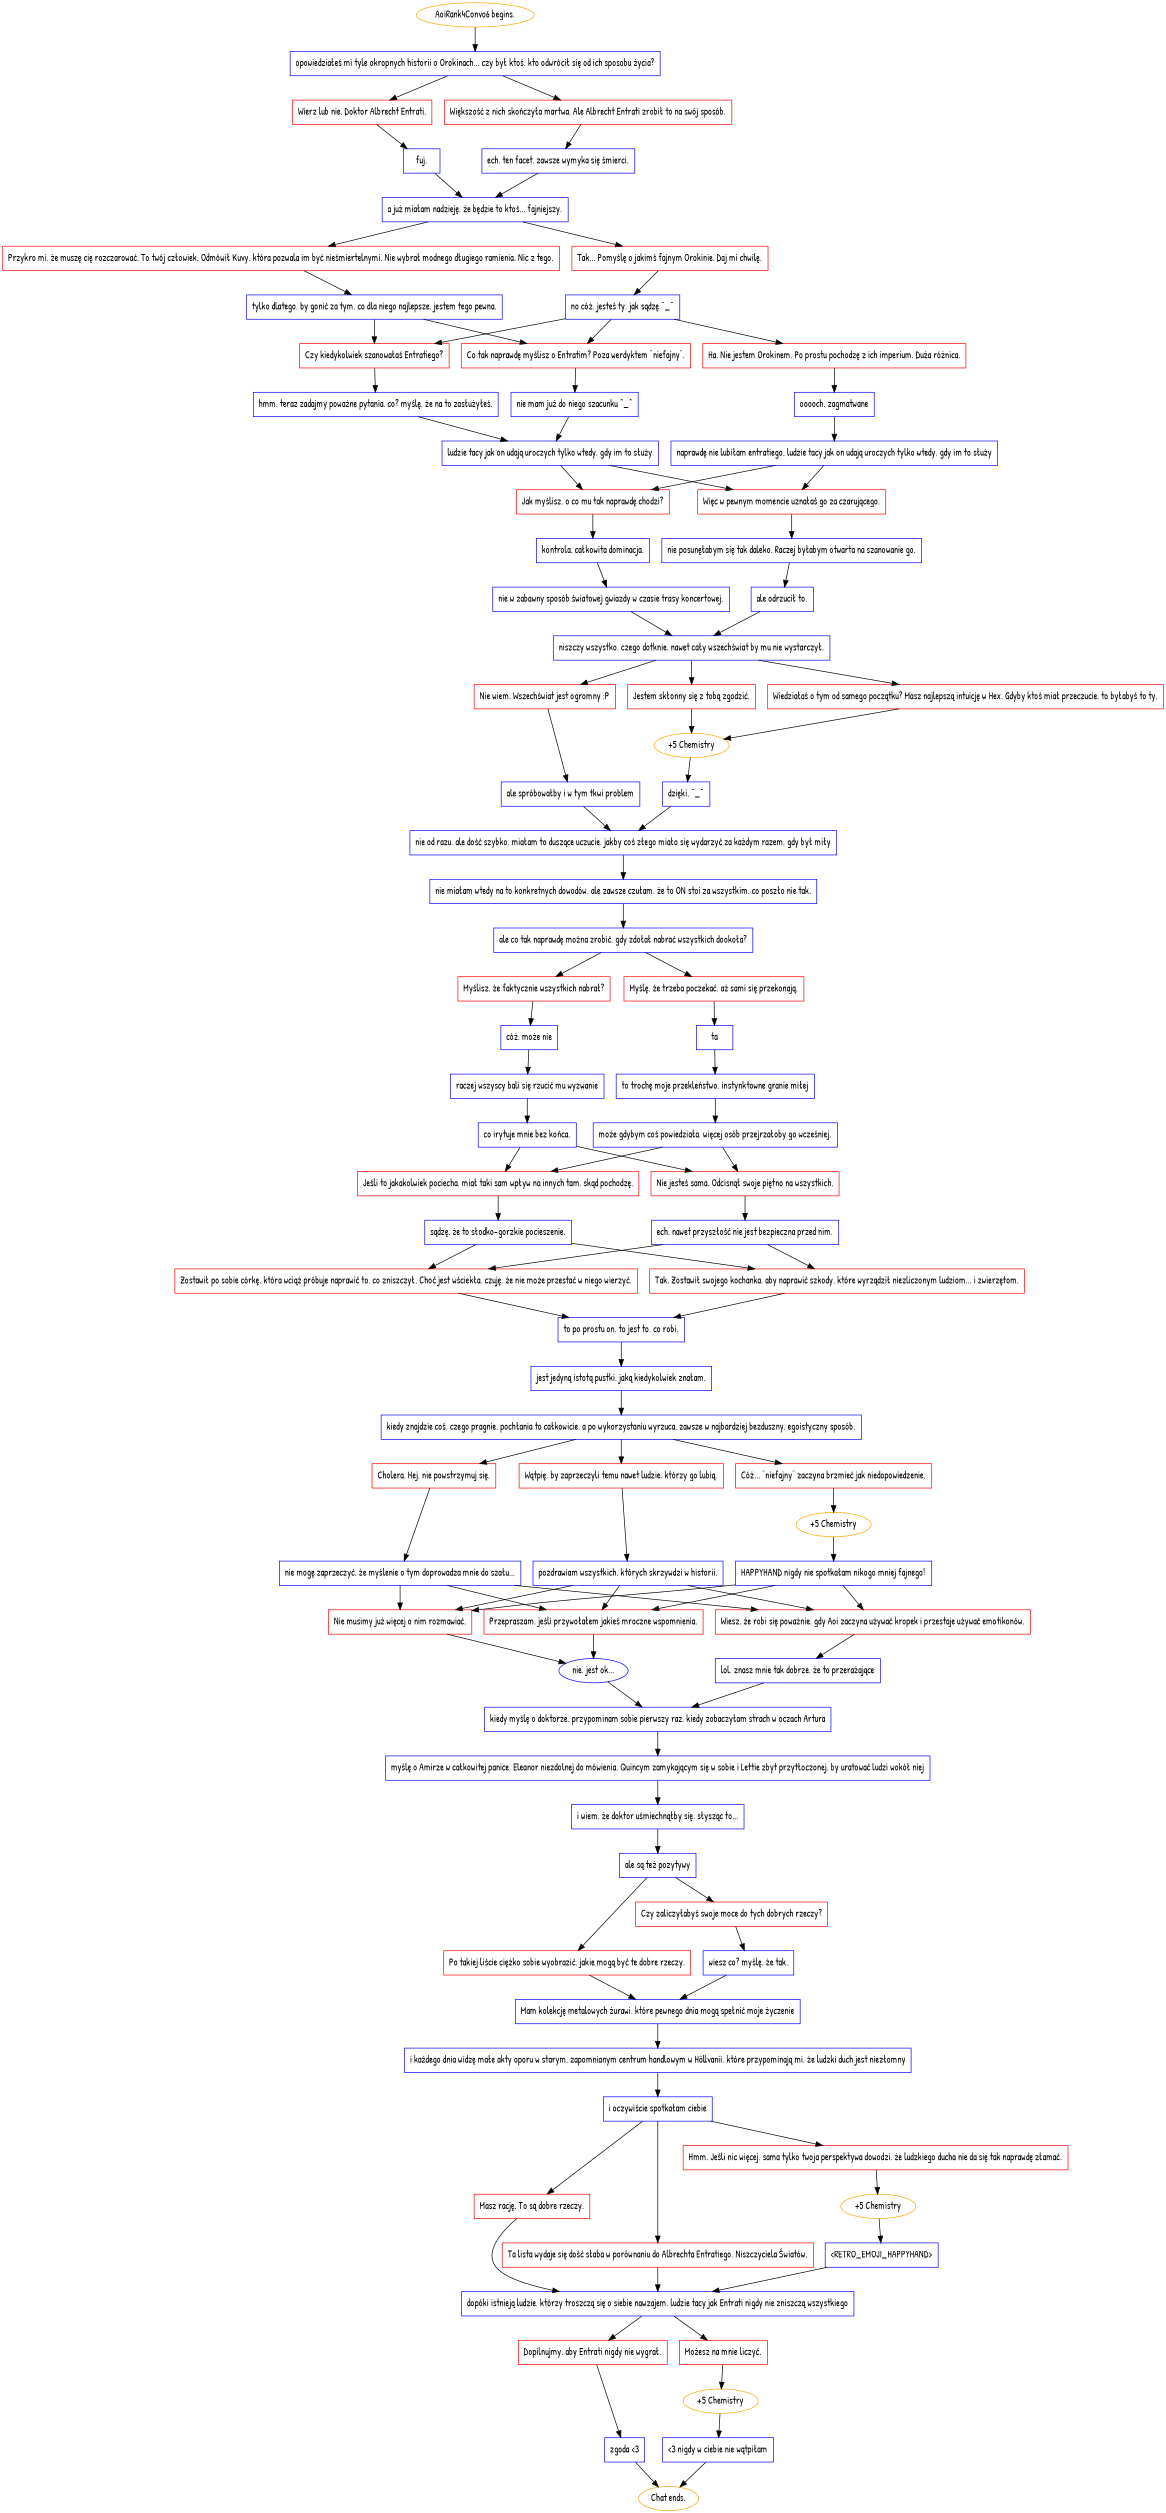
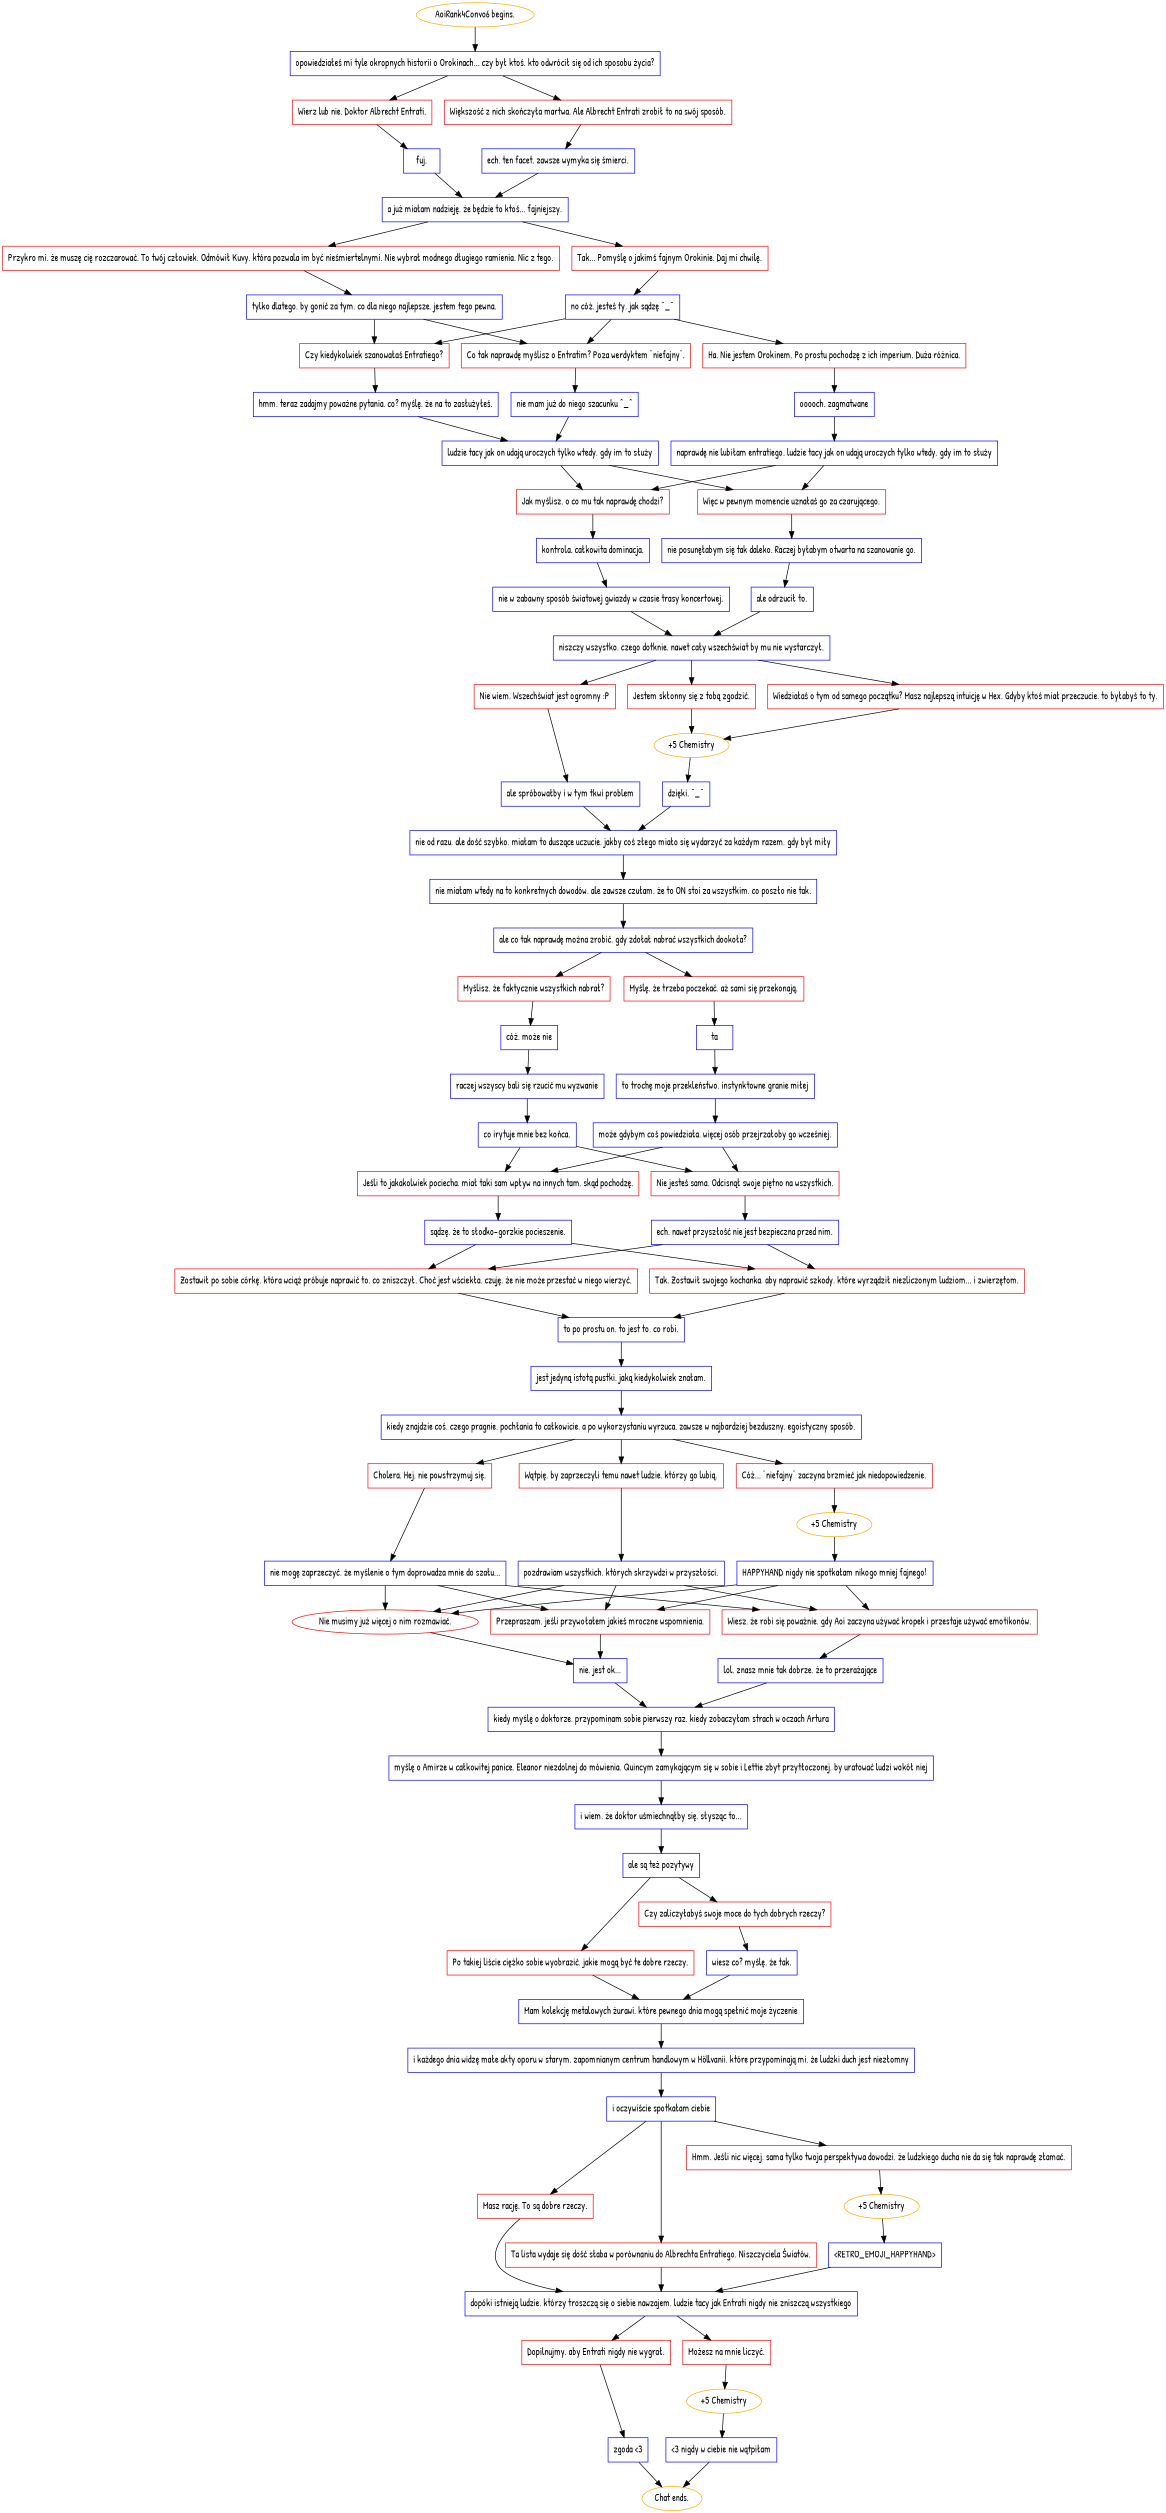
  digraph {
    fontname="Patrick Hand"
    node [color=blue fontname="Patrick Hand" shape=box]
    edge [fontname="Patrick Hand"]
    "AoiRank4Convo6 begins." [color=orange shape=""]
    n2 [label="opowiedziałeś mi tyle okropnych historii o Orokinach... czy był ktoś, kto odwrócił się od ich sposobu życia?"]
    n3 [color=red label="Wierz lub nie, Doktor Albrecht Entrati."]
    n4 [color=red label="Większość z nich skończyła martwa. Ale Albrecht Entrati zrobił to na swój sposób."]
    n5 [label="fuj."]
    n6 [label="ech, ten facet. zawsze wymyka się śmierci."]
    n7 [label="a już miałam nadzieję, że będzie to ktoś... fajniejszy."]
    n8 [color=red label="Przykro mi, że muszę cię rozczarować. To twój człowiek. Odmówił Kuvy, która pozwala im być nieśmiertelnymi. Nie wybrał modnego długiego ramienia. Nic z tego."]
    n9 [color=red label="Tak... Pomyślę o jakimś fajnym Orokinie. Daj mi chwilę."]
    n10 [label="tylko dlatego, by gonić za tym, co dla niego najlepsze, jestem tego pewna."]
    n11 [label="no cóż, jesteś ty, jak sądzę ^_^"]
    n12 [color=red label="Czy kiedykolwiek szanowałaś Entratiego?"]
    n13 [color=red label="Co tak naprawdę myślisz o Entratim? Poza werdyktem \"niefajny\"."]
    n14 [color=red label="Ha. Nie jestem Orokinem. Po prostu pochodzę z ich imperium. Duża różnica."]
    n15 [label="hmm, teraz zadajmy poważne pytania, co? myślę, że na to zasłużyłeś."]
    n16 [label="nie mam już do niego szacunku ^_^"]
    n17 [label="ooooch. zagmatwane"]
    n18 [label="ludzie tacy jak on udają uroczych tylko wtedy, gdy im to służy"]
    n19 [label="naprawdę nie lubiłam entratiego. ludzie tacy jak on udają uroczych tylko wtedy, gdy im to służy"]
    n20 [color=red label="Jak myślisz, o co mu tak naprawdę chodzi?"]
    n21 [color=red label="Więc w pewnym momencie uznałaś go za czarującego."]
    n22 [label="kontrola. całkowita dominacja."]
    n23 [label="nie posunęłabym się tak daleko. Raczej byłabym otwarta na szanowanie go."]
    n24 [label="nie w zabawny sposób światowej gwiazdy w czasie trasy koncertowej."]
    n25 [label="ale odrzucił to."]
    n26 [label="niszczy wszystko, czego dotknie. nawet cały wszechświat by mu nie wystarczył."]
    n27 [color=red label="Wiedziałaś o tym od samego początku? Masz najlepszą intuicję w Hex. Gdyby ktoś miał przeczucie, to byłabyś to ty."]
    n28 [color=red label="Jestem skłonny się z tobą zgodzić."]
    n29 [color=red label="Nie wiem. Wszechświat jest ogromny :P"]
    n30 [color=orange label="+5 Chemistry" shape=""]
    n31 [label="ale spróbowałby i w tym tkwi problem"]
    n32 [label="dzięki. ^_^"]
    n33 [label="nie od razu, ale dość szybko, miałam to duszące uczucie, jakby coś złego miało się wydarzyć za każdym razem, gdy był miły"]
    n34 [label="nie miałam wtedy na to konkretnych dowodów, ale zawsze czułam, że to ON stoi za wszystkim, co poszło nie tak."]
    n35 [label="ale co tak naprawdę można zrobić, gdy zdołał nabrać wszystkich dookoła?"]
    n36 [color=red label="Myślisz, że faktycznie wszystkich nabrał?"]
    n37 [color=red label="Myślę, że trzeba poczekać, aż sami się przekonają."]
    n38 [label="cóż, może nie"]
    n39 [label=ta]
    n40 [label="raczej wszyscy bali się rzucić mu wyzwanie"]
    n41 [label="to trochę moje przekleństwo, instynktowne granie miłej"]
    n42 [label="co irytuje mnie bez końca."]
    n43 [label="może gdybym coś powiedziała, więcej osób przejrzałoby go wcześniej."]
    n44 [color=red label="Jeśli to jakakolwiek pociecha, miał taki sam wpływ na innych tam, skąd pochodzę."]
    n45 [color=red label="Nie jesteś sama. Odcisnął swoje piętno na wszystkich."]
    n46 [label="sądzę, że to słodko-gorzkie pocieszenie."]
    n47 [label="ech. nawet przyszłość nie jest bezpieczna przed nim."]
    n48 [color=red label="Zostawił po sobie córkę, która wciąż próbuje naprawić to, co zniszczył. Choć jest wściekła, czuję, że nie może przestać w niego wierzyć."]
    n49 [color=red label="Tak. Zostawił swojego kochanka, aby naprawić szkody, które wyrządził niezliczonym ludziom... i zwierzętom."]
    n50 [label="to po prostu on. to jest to, co robi."]
    n51 [label="jest jedyną istotą pustki, jaką kiedykolwiek znałam."]
    n52 [label="kiedy znajdzie coś, czego pragnie, pochłania to całkowicie, a po wykorzystaniu wyrzuca. zawsze w najbardziej bezduszny, egoistyczny sposób."]
    n53 [color=red label="Cóż... \"niefajny\" zaczyna brzmieć jak niedopowiedzenie."]
    n54 [color=red label="Cholera. Hej, nie powstrzymuj się."]
    n55 [color=red label="Wątpię, by zaprzeczyli temu nawet ludzie, którzy go lubią."]
    n56 [color=orange label="+5 Chemistry" shape=""]
    n57 [label="nie mogę zaprzeczyć, że myślenie o tym doprowadza mnie do szału..."]
-   n58 [label="pozdrawiam wszystkich, których skrzywdzi w historii."]
+   n58 [label="pozdrawiam wszystkich, których skrzywdzi w przyszłości."]
    n59 [label="HAPPYHAND nigdy nie spotkałam nikogo mniej fajnego!"]
    n60 [color=red label="Przepraszam, jeśli przywołałem jakieś mroczne wspomnienia."]
-   n61 [color=red label="Nie musimy już więcej o nim rozmawiać."]
+   n61 [color=red label="Nie musimy już więcej o nim rozmawiać." shape=ellipse]
    n62 [color=red label="Wiesz, że robi się poważnie, gdy Aoi zaczyna używać kropek i przestaje używać emotikonów."]
-   n63 [label="nie, jest ok..." shape=ellipse]
+   n63 [label="nie, jest ok..."]
    n64 [label="lol, znasz mnie tak dobrze, że to przerażające"]
    n65 [label="kiedy myślę o doktorze, przypominam sobie pierwszy raz, kiedy zobaczyłam strach w oczach Artura"]
    n66 [label="myślę o Amirze w całkowitej panice, Eleanor niezdolnej do mówienia, Quincym zamykającym się w sobie i Lettie zbyt przytłoczonej, by uratować ludzi wokół niej"]
    n67 [label="i wiem, że doktor uśmiechnąłby się, słysząc to..."]
    n68 [label="ale są też pozytywy"]
    n69 [color=red label="Po takiej liście ciężko sobie wyobrazić, jakie mogą być te dobre rzeczy."]
    n70 [color=red label="Czy zaliczyłabyś swoje moce do tych dobrych rzeczy?"]
    n71 [label="Mam kolekcję metalowych żurawi, które pewnego dnia mogą spełnić moje życzenie"]
    n72 [label="wiesz co? myślę, że tak."]
    n73 [label="i każdego dnia widzę małe akty oporu w starym, zapomnianym centrum handlowym w Höllvanii, które przypominają mi, że ludzki duch jest niezłomny"]
    n74 [label="i oczywiście spotkałam ciebie"]
    n75 [color=red label="Hmm. Jeśli nic więcej, sama tylko twoja perspektywa dowodzi, że ludzkiego ducha nie da się tak naprawdę złamać."]
    n76 [color=red label="Masz rację. To są dobre rzeczy."]
    n77 [color=red label="Ta lista wydaje się dość słaba w porównaniu do Albrechta Entratiego, Niszczyciela Światów."]
    n78 [color=orange label="+5 Chemistry" shape=""]
    n79 [label="dopóki istnieją ludzie, którzy troszczą się o siebie nawzajem, ludzie tacy jak Entrati nigdy nie zniszczą wszystkiego"]
    n80 [label="<RETRO_EMOJI_HAPPYHAND>"]
    n81 [color=red label="Dopilnujmy, aby Entrati nigdy nie wygrał."]
    n82 [color=red label="Możesz na mnie liczyć."]
    n83 [label="zgoda <3"]
    n84 [color=orange label="+5 Chemistry" shape=""]
    "Chat ends." [color=orange shape=""]
    n86 [label="<3 nigdy w ciebie nie wątpiłam"]
    "AoiRank4Convo6 begins." -> n2
    n2 -> n3
    n2 -> n4
    n3 -> n5
    n4 -> n6
    n5 -> n7
    n6 -> n7
    n7 -> n8
    n7 -> n9
    n8 -> n10
    n9 -> n11
    n10 -> n12
    n10 -> n13
    n11 -> n12
    n11 -> n13
    n11 -> n14
    n12 -> n15
    n13 -> n16
    n14 -> n17
    n15 -> n18
    n16 -> n18
    n17 -> n19
    n18 -> n20
    n18 -> n21
    n19 -> n20
    n19 -> n21
    n20 -> n22
    n21 -> n23
    n22 -> n24
    n23 -> n25
    n24 -> n26
    n25 -> n26
    n26 -> n27
    n26 -> n28
    n26 -> n29
    n27 -> n30
    n28 -> n30
    n29 -> n31
    n30 -> n32
    n31 -> n33
    n32 -> n33
    n33 -> n34
    n34 -> n35
    n35 -> n36
    n35 -> n37
    n36 -> n38
    n37 -> n39
    n38 -> n40
    n39 -> n41
    n40 -> n42
    n41 -> n43
    n42 -> n44
    n42 -> n45
    n43 -> n44
    n43 -> n45
    n44 -> n46
    n45 -> n47
    n46 -> n48
    n46 -> n49
    n47 -> n48
    n47 -> n49
    n48 -> n50
    n49 -> n50
    n50 -> n51
    n51 -> n52
    n52 -> n53
    n52 -> n54
    n52 -> n55
    n53 -> n56
    n54 -> n57
    n55 -> n58
    n56 -> n59
    n57 -> n60
    n57 -> n61
    n57 -> n62
    n58 -> n60
    n58 -> n61
    n58 -> n62
    n59 -> n60
    n59 -> n61
    n59 -> n62
    n60 -> n63
    n61 -> n63
    n62 -> n64
    n63 -> n65
    n64 -> n65
    n65 -> n66
    n66 -> n67
    n67 -> n68
    n68 -> n69
    n68 -> n70
    n69 -> n71
    n70 -> n72
    n71 -> n73
    n72 -> n71
    n73 -> n74
    n74 -> n75
    n74 -> n76
    n74 -> n77
    n75 -> n78
    n76 -> n79
    n77 -> n79
    n78 -> n80
    n79 -> n81
    n79 -> n82
    n80 -> n79
    n81 -> n83
    n82 -> n84
    n83 -> "Chat ends."
    n84 -> n86
    n86 -> "Chat ends."
  }
